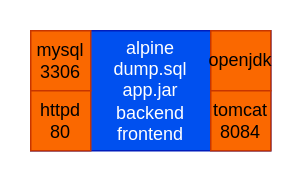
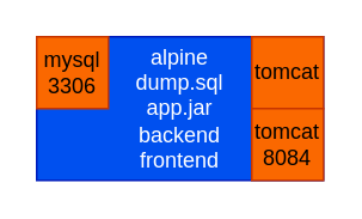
  <mxCell id="0" />
  <mxCell id="1" parent="0" />
  <mxCell id="2" value="alpine&lt;br&gt;dump.sql&lt;br&gt;app.jar&lt;br&gt;backend&lt;br&gt;frontend" style="rounded=0;whiteSpace=wrap;html=1;fillColor=#0050ef;fontColor=#ffffff;strokeColor=#001DBC;movable=1;resizable=1;rotatable=1;deletable=1;editable=1;connectable=1;" parent="1" vertex="1"><mxGeometry x="20" y="20" width="160" height="80" as="geometry" /></mxCell>
  <mxCell id="3" value="mysql&lt;br&gt;3306" style="whiteSpace=wrap;html=1;aspect=fixed;fillColor=#fa6800;fontColor=#000000;strokeColor=#C73500;movable=1;resizable=1;rotatable=1;deletable=1;editable=1;connectable=1;" parent="1" vertex="1"><mxGeometry x="20" y="20" width="40" height="40" as="geometry" /></mxCell>
- <mxCell id="4" value="httpd&lt;br&gt;80" style="whiteSpace=wrap;html=1;aspect=fixed;fillColor=#fa6800;fontColor=#000000;strokeColor=#C73500;movable=1;resizable=1;rotatable=1;deletable=1;editable=1;connectable=1;" parent="1" vertex="1"><mxGeometry x="20" y="60" width="40" height="40" as="geometry" /></mxCell>
- <mxCell id="5" value="openjdk" style="whiteSpace=wrap;html=1;aspect=fixed;fillColor=#fa6800;fontColor=#000000;strokeColor=#C73500;movable=1;resizable=1;rotatable=1;deletable=1;editable=1;connectable=1;" parent="1" vertex="1"><mxGeometry x="140" y="20" width="40" height="40" as="geometry" /></mxCell>
+ <mxCell id="5" value="tomcat" style="whiteSpace=wrap;html=1;aspect=fixed;fillColor=#fa6800;fontColor=#000000;strokeColor=#C73500;movable=1;resizable=1;rotatable=1;deletable=1;editable=1;connectable=1;" parent="1" vertex="1"><mxGeometry x="140" y="20" width="40" height="40" as="geometry" /></mxCell>
  <mxCell id="6" value="tomcat&lt;br&gt;8084" style="whiteSpace=wrap;html=1;aspect=fixed;fillColor=#fa6800;fontColor=#000000;strokeColor=#C73500;movable=1;resizable=1;rotatable=1;deletable=1;editable=1;connectable=1;" parent="1" vertex="1"><mxGeometry x="140" y="60" width="40" height="40" as="geometry" /></mxCell>
